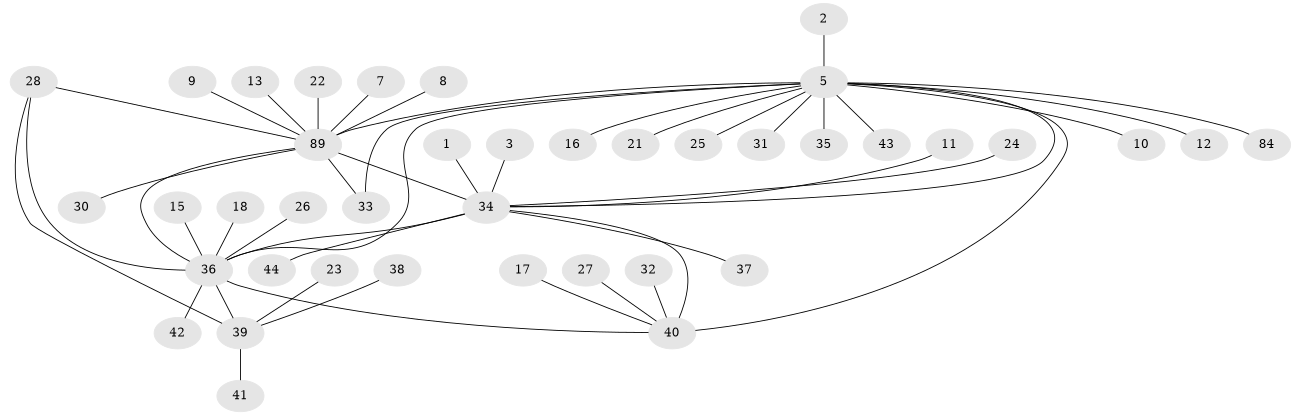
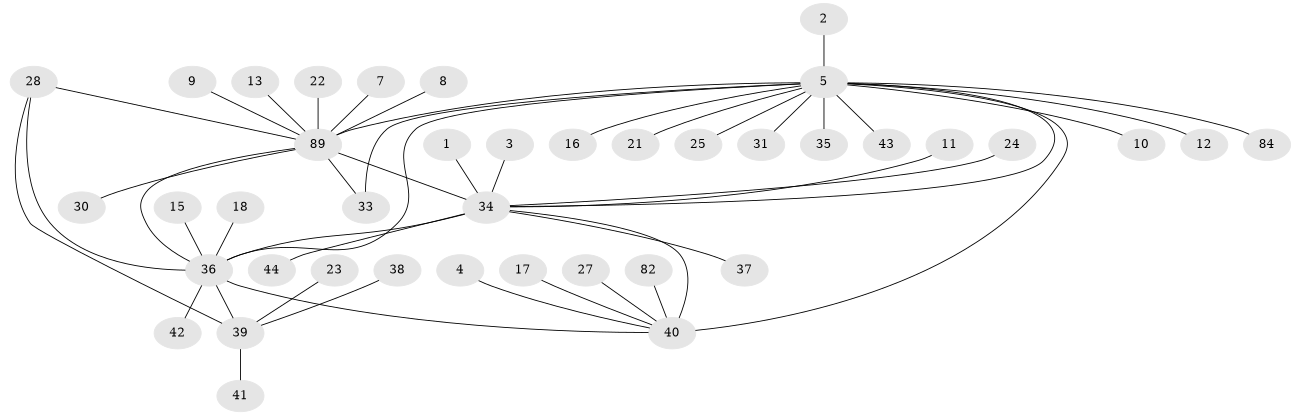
  graph {
    node [color=gray90 style=filled]
    edge [weight=1.0]
    1
    34
    40
    36
    37
    44
    2
    5
    10
    12
    n11 [label=84]
    16
    21
    25
    n15 [label=89]
    31
    33
    35
    43
    3
+   4
    30
    39
    42
    7
    8
    9
    11
    13
    15
    17
    18
    22
    23
    41
    24
-   26
    27
    28
-   32
+   32 [label=82]
    38
    1 -- 34 [weight=3.0]
    34 -- 40 [weight=2.0]
    34 -- 36
    34 -- 37
    34 -- 44
    36 -- 40
    36 -- 39 [weight=2.0]
    36 -- 42
    2 -- 5
    5 -- 34
    5 -- 40 [weight=3.0]
    5 -- 36
    5 -- 10
    5 -- 12
    5 -- n11
    5 -- 16
    5 -- 21
    5 -- 25
    5 -- n15 [weight=2.0]
    5 -- 31
    5 -- 33
    5 -- 35
    5 -- 43
    n15 -- 34 [weight=2.0]
    n15 -- 36
    n15 -- 33
    n15 -- 30
    3 -- 34
+   4 -- 40
    39 -- 41
    7 -- n15
    8 -- n15
    9 -- n15
    11 -- 34
    13 -- n15
    15 -- 36
    17 -- 40
    18 -- 36
    22 -- n15
    23 -- 39
    24 -- 34
-   26 -- 36
    27 -- 40
    28 -- 36 [weight=2.0]
    28 -- n15
    28 -- 39
    32 -- 40
    38 -- 39
  }
